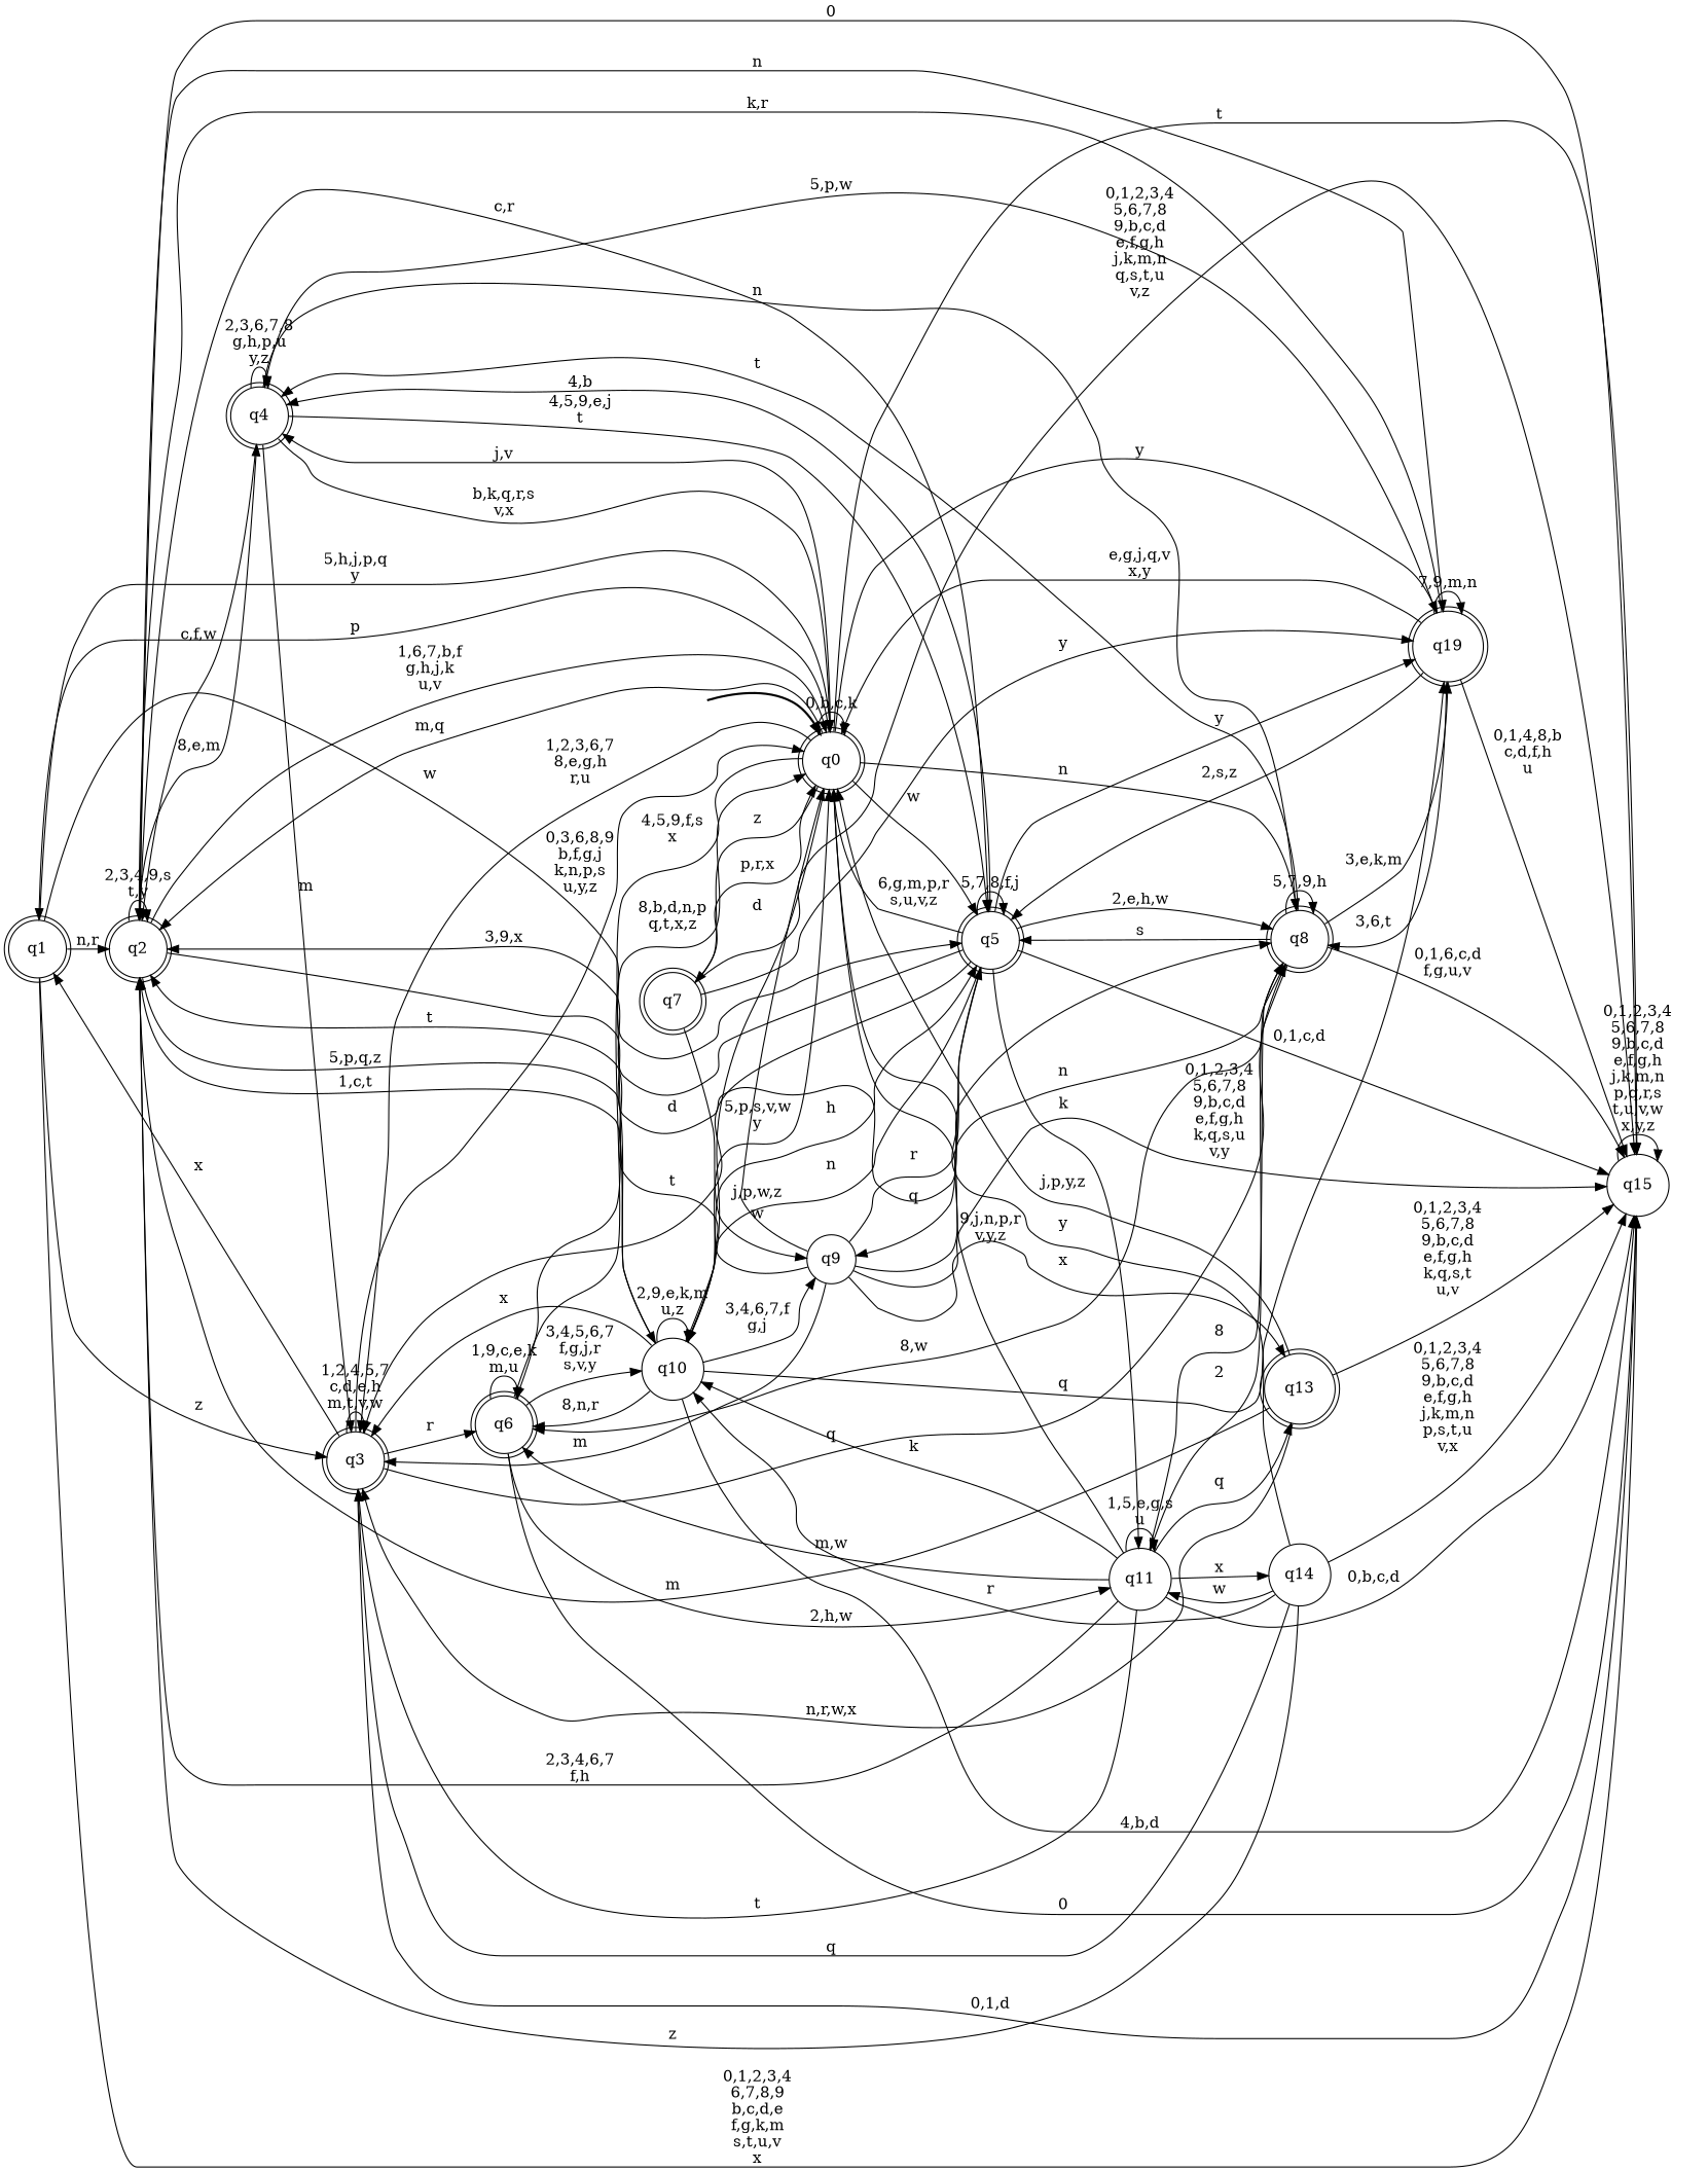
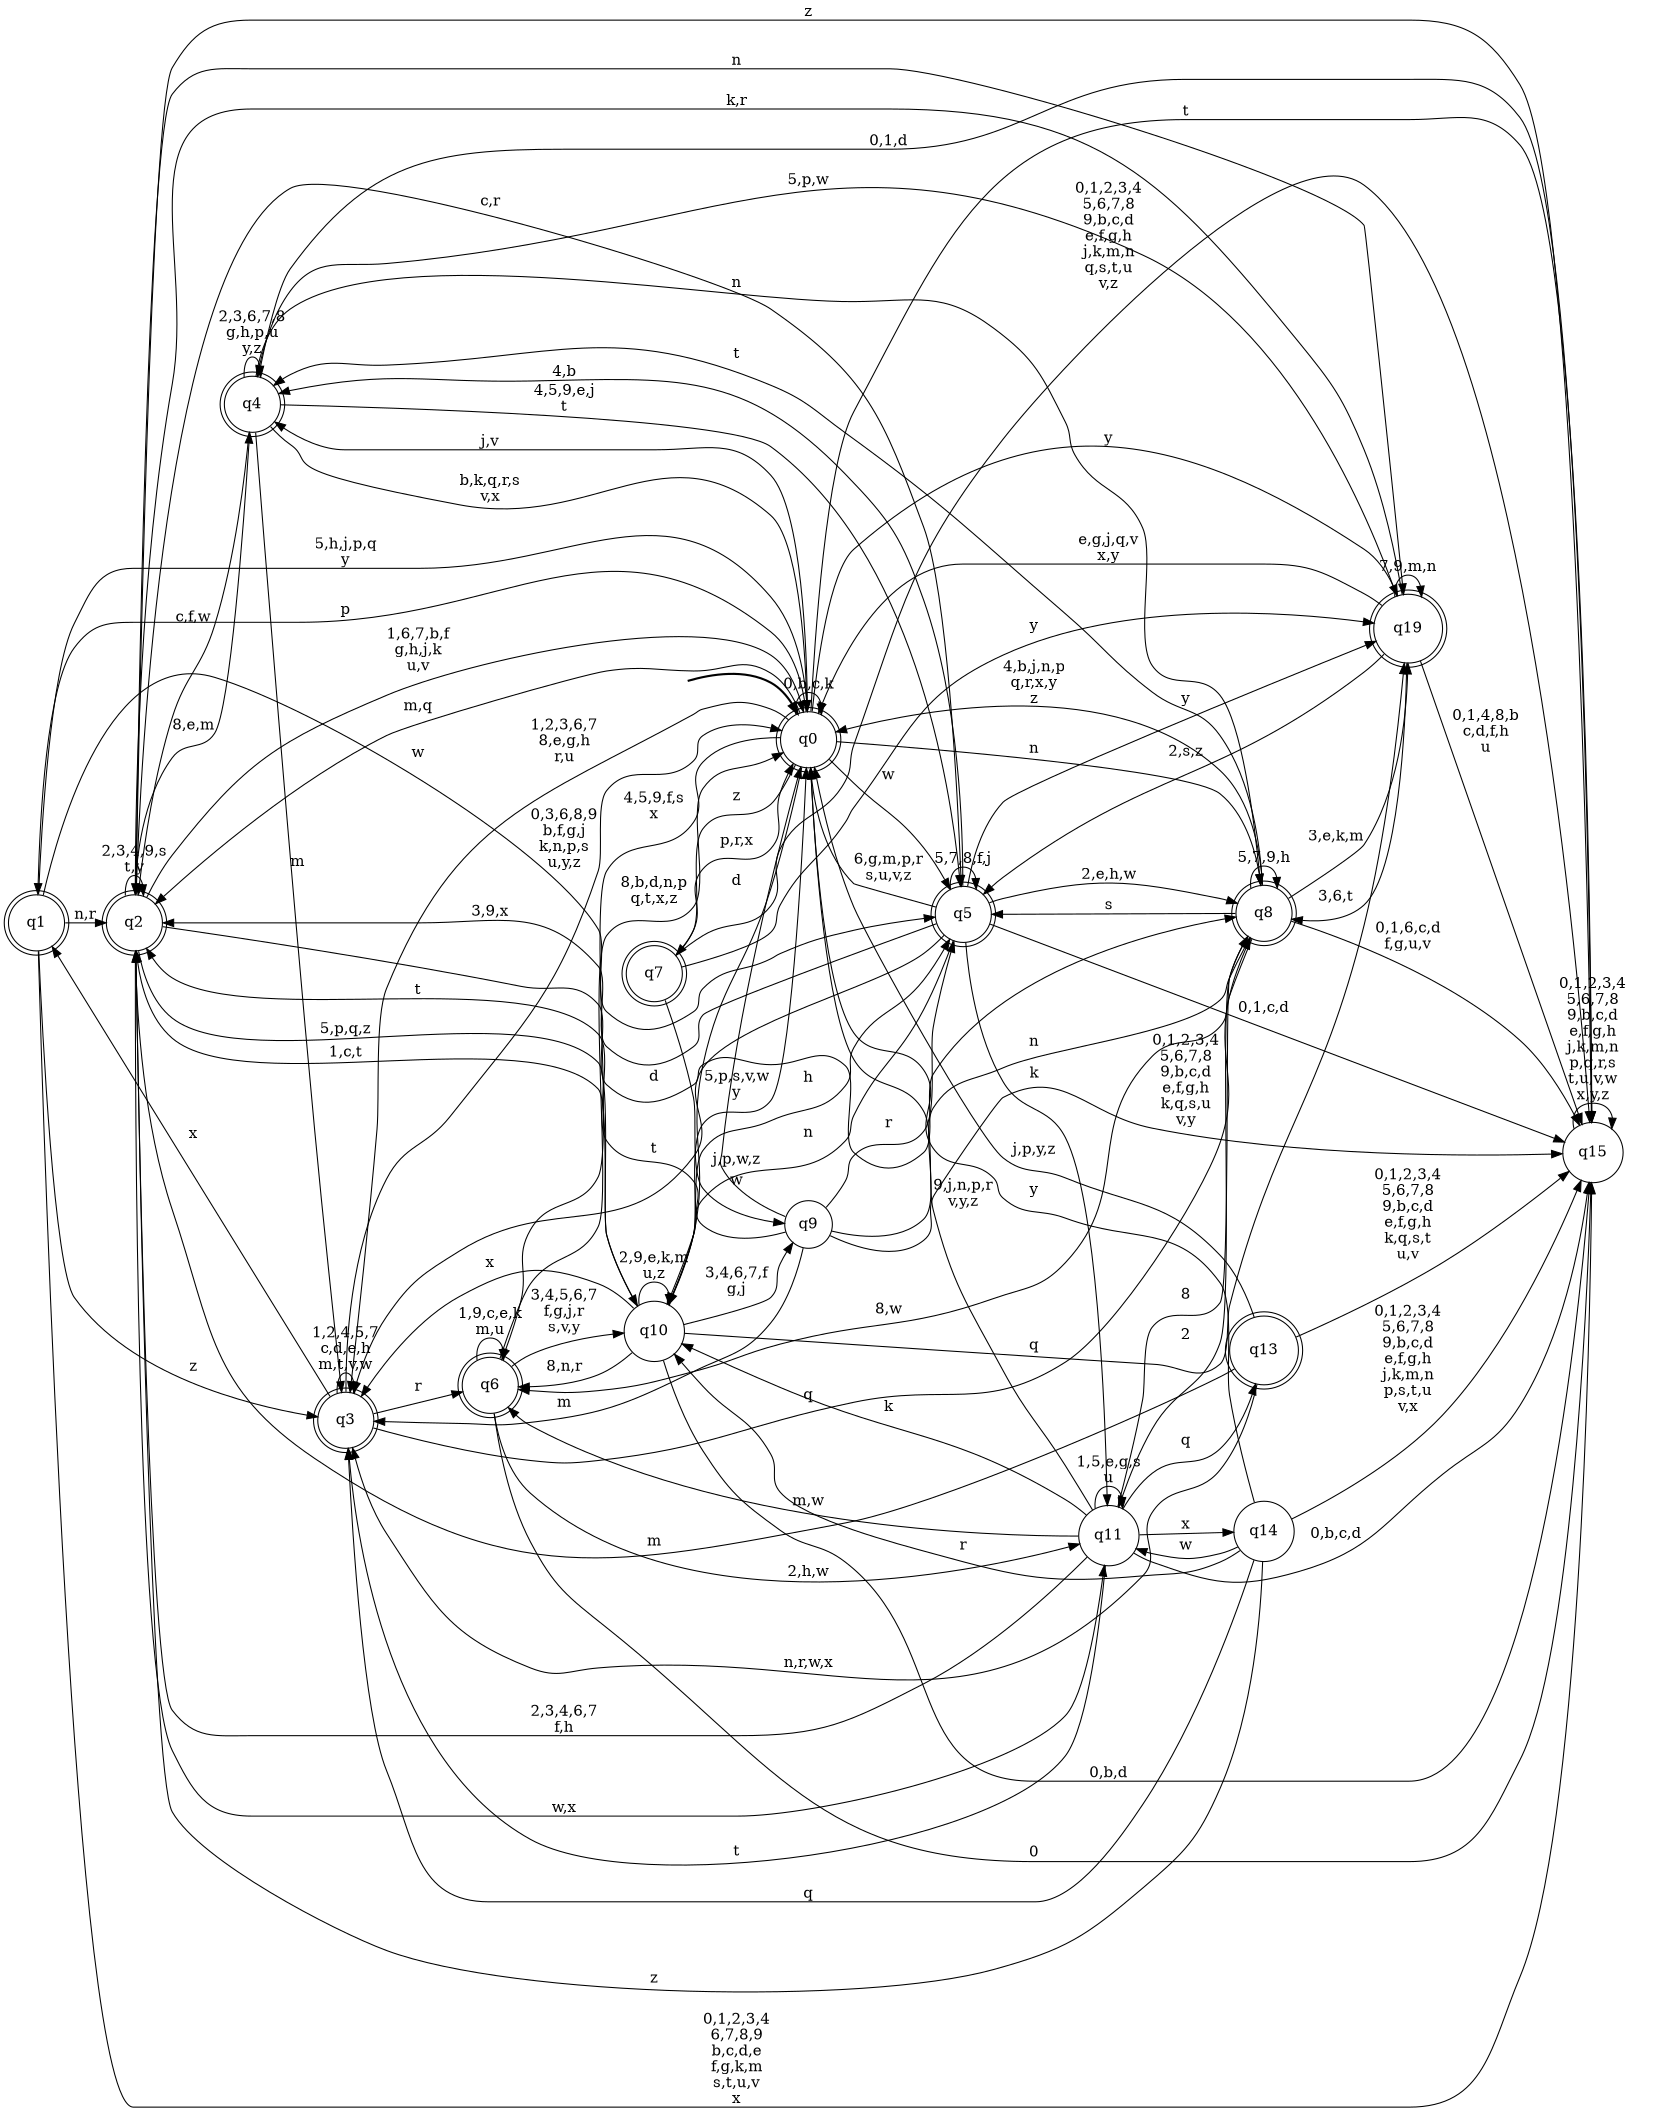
  digraph {
    rankdir=LR
    node [shape=doublecircle style="rounded,filled" color=black fillcolor=white]
    __start0 [height=0 shape=none style=invis width=0 color="" fillcolor=""]
    n2 [label=q0]
    n3 [label=q1]
    n4 [label=q2]
    n5 [label=q3]
    n6 [label=q4]
    n7 [label=q5]
    n8 [label=q6]
    n9 [label=q7]
    n10 [label=q8]
    n11 [label=q10 shape=circle style=filled]
    n12 [label=q19]
    n13 [label=q15 shape=circle style=filled]
    n14 [label=q11 shape=circle style=filled]
    n15 [label=q9 shape=circle style=filled]
    n16 [label=q13]
    n17 [label=q14 shape=circle style=filled]
    subgraph cluster_1 {
      nodesep=0.15
      ranksep=0.15
      style=invis
      __start0
      n2
    }
    __start0 -> n2 [penwidth=2]
    n2 -> n2 [label="0,b,c,k"]
    n2 -> n3 [label=p]
    n2 -> n4 [label="m,q"]
    n2 -> n5 [label="1,2,3,6,7\n8,e,g,h\nr,u"]
    n2 -> n6 [label="j,v"]
    n2 -> n7 [label=w]
    n2 -> n8 [label="4,5,9,f,s\nx"]
    n2 -> n9 [label=z]
    n2 -> n10 [label=n]
    n2 -> n11 [label=d]
    n2 -> n12 [label=y]
    n2 -> n13 [label=t]
    n3 -> n2 [label="5,h,j,p,q\ny"]
    n3 -> n4 [label="n,r"]
    n3 -> n5 [label=z]
    n3 -> n7 [label=w]
    n3 -> n13 [label="0,1,2,3,4\n6,7,8,9\nb,c,d,e\nf,g,k,m\ns,t,u,v\nx"]
    n4 -> n2 [label="1,6,7,b,f\ng,h,j,k\nu,v"]
    n4 -> n4 [label="2,3,4,9,s\nt,y"]
    n4 -> n6 [label="8,e,m"]
    n4 -> n7 [label="c,r"]
    n4 -> n10 [label=d]
    n4 -> n11 [label="5,p,q,z"]
    n4 -> n12 [label=n]
-   n4 -> n13 [label=0]
+   n4 -> n13 [label=z]
+   n4 -> n14 [label="w,x"]
    n5 -> n2 [label="0,3,6,8,9\nb,f,g,j\nk,n,p,s\nu,y,z"]
    n5 -> n3 [label=x]
    n5 -> n5 [label="1,2,4,5,7\nc,d,e,h\nm,t,v,w"]
    n5 -> n8 [label=r]
    n5 -> n10 [label=q]
    n6 -> n2 [label="b,k,q,r,s\nv,x"]
    n6 -> n4 [label="c,f,w"]
    n6 -> n5 [label=m]
    n6 -> n6 [label="2,3,6,7,8\ng,h,p,u\ny,z"]
    n6 -> n7 [label="4,5,9,e,j\nt"]
    n6 -> n10 [label=n]
-   n5 -> n13 [label="0,1,d"]
+   n6 -> n13 [label="0,1,d"]
    n7 -> n2 [label="6,g,m,p,r\ns,u,v,z"]
    n7 -> n4 [label="3,9,x"]
    n7 -> n5 [label=t]
    n7 -> n6 [label="4,b"]
    n7 -> n7 [label="5,7,8,f,j"]
    n7 -> n10 [label="2,e,h,w"]
    n7 -> n11 [label=n]
    n7 -> n12 [label=y]
    n7 -> n13 [label="0,1,c,d"]
    n7 -> n14 [label=k]
-   n7 -> n15 [label=q]
    n8 -> n2 [label="8,b,d,n,p\nq,t,x,z"]
    n8 -> n8 [label="1,9,c,e,k\nm,u"]
    n8 -> n11 [label="3,4,5,6,7\nf,g,j,r\ns,v,y"]
    n8 -> n13 [label=0]
    n8 -> n14 [label="2,h,w"]
    n9 -> n2 [label="p,r,x"]
    n9 -> n12 [label=y]
    n9 -> n13 [label="0,1,2,3,4\n5,6,7,8\n9,b,c,d\ne,f,g,h\nj,k,m,n\nq,s,t,u\nv,z"]
    n9 -> n15 [label=w]
+   n10 -> n2 [label="4,b,j,n,p\nq,r,x,y\nz"]
    n10 -> n6 [label=t]
    n10 -> n7 [label=s]
    n10 -> n8 [label="8,w"]
    n10 -> n10 [label="5,7,9,h"]
    n10 -> n12 [label="3,e,k,m"]
    n10 -> n13 [label="0,1,6,c,d\nf,g,u,v"]
    n10 -> n14 [label=2]
    n11 -> n2 [label="5,p,s,v,w\ny"]
    n11 -> n4 [label="1,c,t"]
    n11 -> n5 [label=x]
    n11 -> n7 [label=h]
    n11 -> n8 [label="8,n,r"]
    n11 -> n11 [label="2,9,e,k,m\nu,z"]
    n11 -> n12 [label=q]
-   n11 -> n13 [label="4,b,d"]
+   n11 -> n13 [label="0,b,d"]
    n11 -> n15 [label="3,4,6,7,f\ng,j"]
    n12 -> n2 [label="e,g,j,q,v\nx,y"]
    n12 -> n4 [label="k,r"]
    n12 -> n6 [label="5,p,w"]
    n12 -> n7 [label="2,s,z"]
    n12 -> n10 [label="3,6,t"]
    n12 -> n12 [label="7,9,m,n"]
    n12 -> n13 [label="0,1,4,8,b\nc,d,f,h\nu"]
    n13 -> n13 [label="0,1,2,3,4\n5,6,7,8\n9,b,c,d\ne,f,g,h\nj,k,m,n\np,q,r,s\nt,u,v,w\nx,y,z"]
    n14 -> n2 [label="9,j,n,p,r\nv,y,z"]
    n14 -> n4 [label="2,3,4,6,7\nf,h"]
    n14 -> n5 [label=t]
    n14 -> n8 [label="m,w"]
    n14 -> n10 [label=8]
    n14 -> n11 [label=k]
    n14 -> n13 [label="0,b,c,d"]
    n14 -> n14 [label="1,5,e,g,s\nu"]
    n14 -> n16 [label=q]
    n14 -> n17 [label=x]
    n15 -> n2 [label="j,p,w,z"]
    n15 -> n4 [label=t]
    n15 -> n5 [label=m]
    n15 -> n7 [label=r]
    n15 -> n10 [label=n]
    n15 -> n13 [label="0,1,2,3,4\n5,6,7,8\n9,b,c,d\ne,f,g,h\nk,q,s,u\nv,y"]
-   n15 -> n16 [label=x]
    n16 -> n2 [label="j,p,y,z"]
    n16 -> n4 [label=m]
    n16 -> n5 [label="n,r,w,x"]
    n16 -> n13 [label="0,1,2,3,4\n5,6,7,8\n9,b,c,d\ne,f,g,h\nk,q,s,t\nu,v"]
    n17 -> n2 [label=y]
    n17 -> n4 [label=z]
    n17 -> n5 [label=q]
    n17 -> n11 [label=r]
    n17 -> n13 [label="0,1,2,3,4\n5,6,7,8\n9,b,c,d\ne,f,g,h\nj,k,m,n\np,s,t,u\nv,x"]
    n17 -> n14 [label=w]
  }
